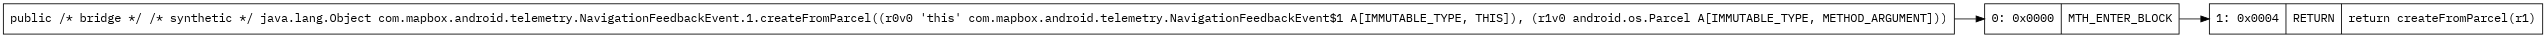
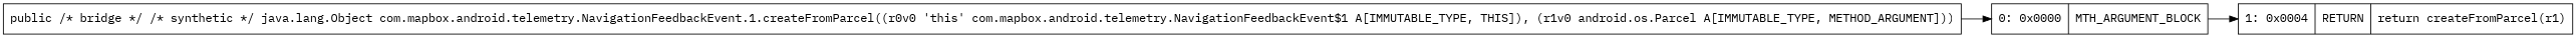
  digraph {
    rankdir=LR
    fontname="IBM Plex Mono"
    node [shape=record fontname="IBM Plex Mono"]
    edge [fontname="IBM Plex Mono"]
-   n1 [label="{0\:\ 0x0000|MTH_ENTER_BLOCK\l}"]
+   n1 [label="{0\:\ 0x0000|MTH_ARGUMENT_BLOCK\l}"]
    n2 [label="{1\:\ 0x0004|RETURN\l|return createFromParcel(r1)\l}"]
    n3 [label="{public \/* bridge *\/ \/* synthetic *\/ java.lang.Object com.mapbox.android.telemetry.NavigationFeedbackEvent.1.createFromParcel((r0v0 'this' com.mapbox.android.telemetry.NavigationFeedbackEvent$1 A[IMMUTABLE_TYPE, THIS]), (r1v0 android.os.Parcel A[IMMUTABLE_TYPE, METHOD_ARGUMENT])) }"]
    n1 -> n2
    n3 -> n1
  }
